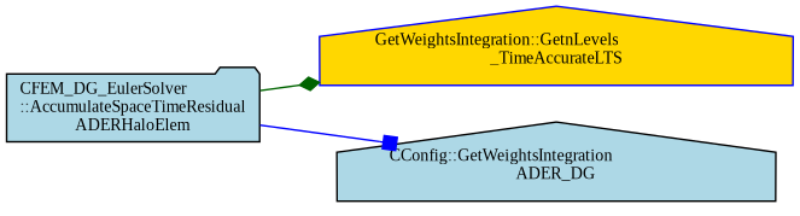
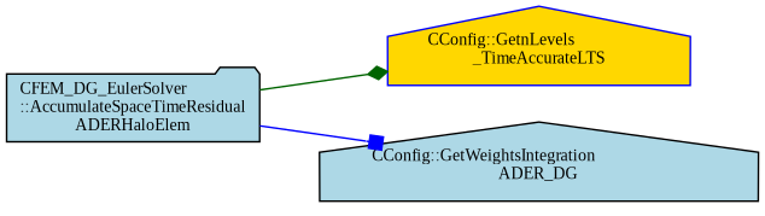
  digraph {
    rankdir=LR
    fontname="Liberation Serif"
    node [color=black fillcolor=lightblue fontname="Liberation Serif" fontsize=10 shape=house style=filled]
    edge [fontname="Liberation Serif" fontsize=10 labelfontname=Helvetica labelfontsize=10 style=solid]
    n1 [fontcolor=black height=0.2 label="CFEM_DG_EulerSolver\l::AccumulateSpaceTimeResidual\lADERHaloElem" shape=folder width=0.4]
-   n2 [color=blue fillcolor=gold height=0.2 label="GetWeightsIntegration::GetnLevels\l_TimeAccurateLTS" width=0.4]
+   n2 [color=blue fillcolor=gold height=0.2 label="CConfig::GetnLevels\l_TimeAccurateLTS" width=0.4]
    n3 [height=0.2 label="CConfig::GetWeightsIntegration\lADER_DG" width=0.4]
    n1 -> n2 [color=darkgreen arrowhead=diamond]
    n1 -> n3 [color=blue arrowhead=box]
  }
